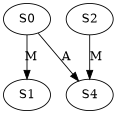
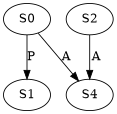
  strict digraph {
    S0
    S1
    S4
    S2
-   S0 -> S1 [label=M]
+   S0 -> S1 [label=P]
    S0 -> S4 [label=A]
-   S2 -> S4 [label=M]
+   S2 -> S4 [label=A]
  }
